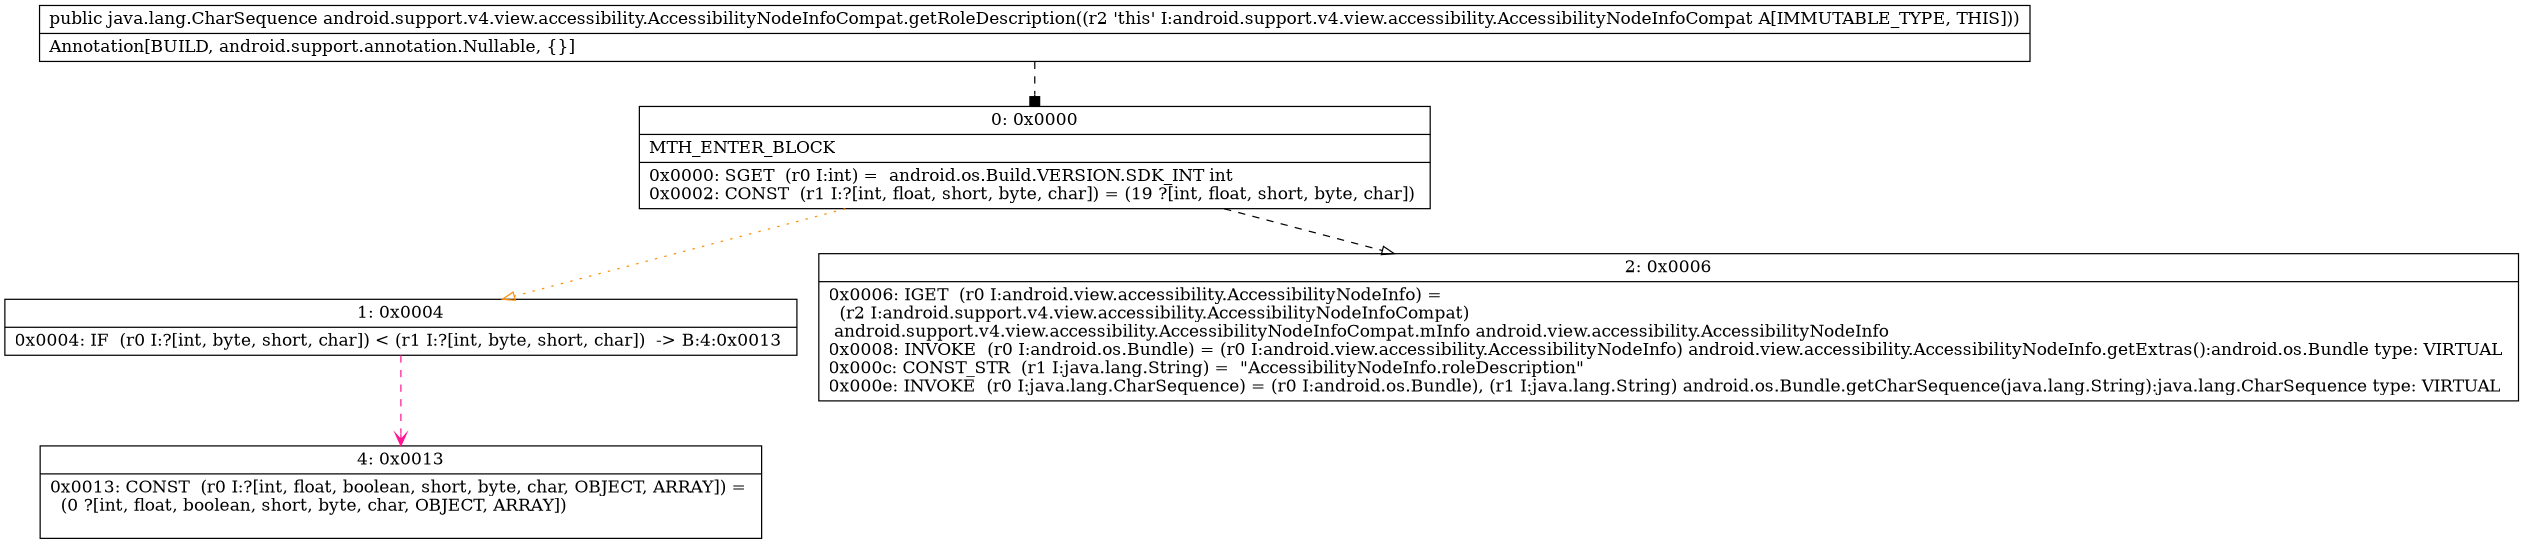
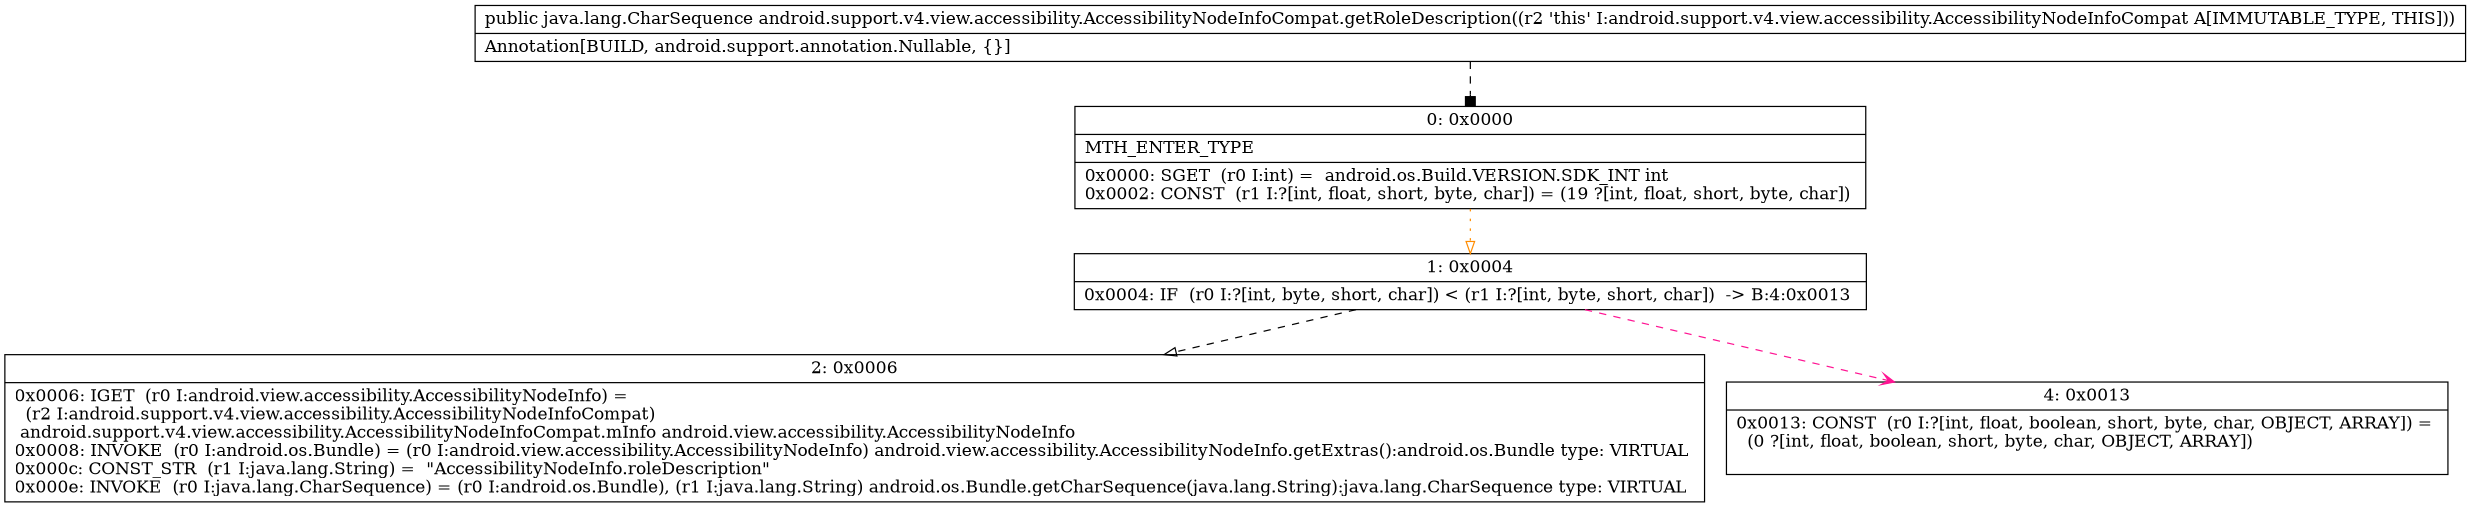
  digraph {
    node [shape=record]
    edge [arrowhead=onormal color=black style=dashed]
-   n1 [label="{0\:\ 0x0000|MTH_ENTER_BLOCK\l|0x0000: SGET  (r0 I:int) =  android.os.Build.VERSION.SDK_INT int \l0x0002: CONST  (r1 I:?[int, float, short, byte, char]) = (19 ?[int, float, short, byte, char]) \l}"]
+   n1 [label="{0\:\ 0x0000|MTH_ENTER_TYPE\l|0x0000: SGET  (r0 I:int) =  android.os.Build.VERSION.SDK_INT int \l0x0002: CONST  (r1 I:?[int, float, short, byte, char]) = (19 ?[int, float, short, byte, char]) \l}"]
    n2 [label="{1\:\ 0x0004|0x0004: IF  (r0 I:?[int, byte, short, char]) \< (r1 I:?[int, byte, short, char])  \-\> B:4:0x0013 \l}"]
    n3 [label="{2\:\ 0x0006|0x0006: IGET  (r0 I:android.view.accessibility.AccessibilityNodeInfo) = \l  (r2 I:android.support.v4.view.accessibility.AccessibilityNodeInfoCompat)\l android.support.v4.view.accessibility.AccessibilityNodeInfoCompat.mInfo android.view.accessibility.AccessibilityNodeInfo \l0x0008: INVOKE  (r0 I:android.os.Bundle) = (r0 I:android.view.accessibility.AccessibilityNodeInfo) android.view.accessibility.AccessibilityNodeInfo.getExtras():android.os.Bundle type: VIRTUAL \l0x000c: CONST_STR  (r1 I:java.lang.String) =  \"AccessibilityNodeInfo.roleDescription\" \l0x000e: INVOKE  (r0 I:java.lang.CharSequence) = (r0 I:android.os.Bundle), (r1 I:java.lang.String) android.os.Bundle.getCharSequence(java.lang.String):java.lang.CharSequence type: VIRTUAL \l}"]
    n4 [label="{4\:\ 0x0013|0x0013: CONST  (r0 I:?[int, float, boolean, short, byte, char, OBJECT, ARRAY]) = \l  (0 ?[int, float, boolean, short, byte, char, OBJECT, ARRAY])\l \l}"]
    n5 [label="{public java.lang.CharSequence android.support.v4.view.accessibility.AccessibilityNodeInfoCompat.getRoleDescription((r2 'this' I:android.support.v4.view.accessibility.AccessibilityNodeInfoCompat A[IMMUTABLE_TYPE, THIS]))  | Annotation[BUILD, android.support.annotation.Nullable, \{\}]\l}"]
    n1 -> n2 [color=darkorange style=dotted]
-   n1 -> n3
+   n2 -> n3
    n2 -> n4 [arrowhead=vee color=deeppink]
    n5 -> n1 [arrowhead=box]
  }
